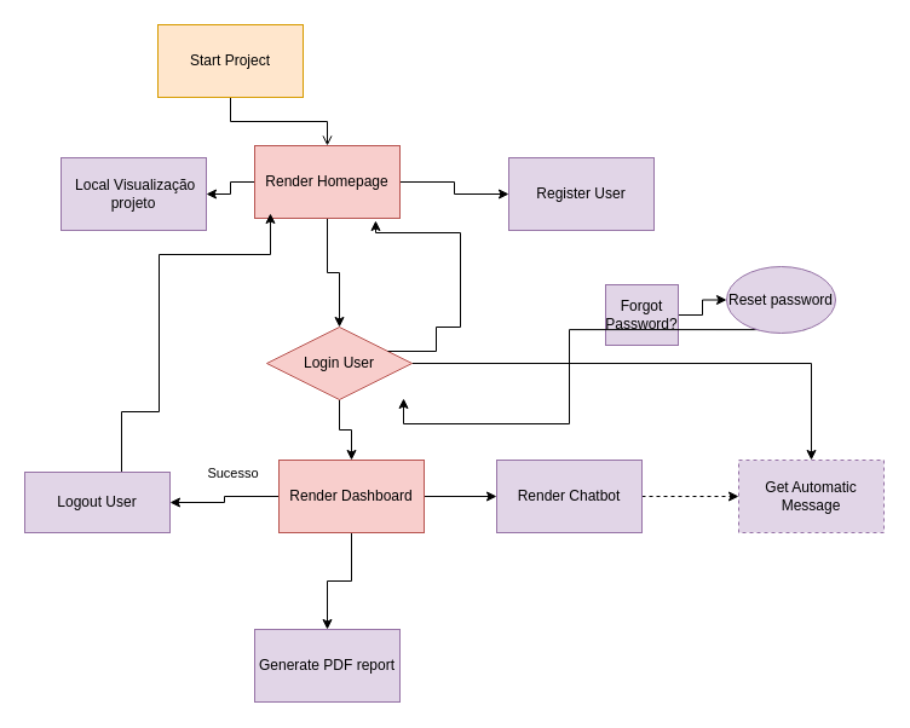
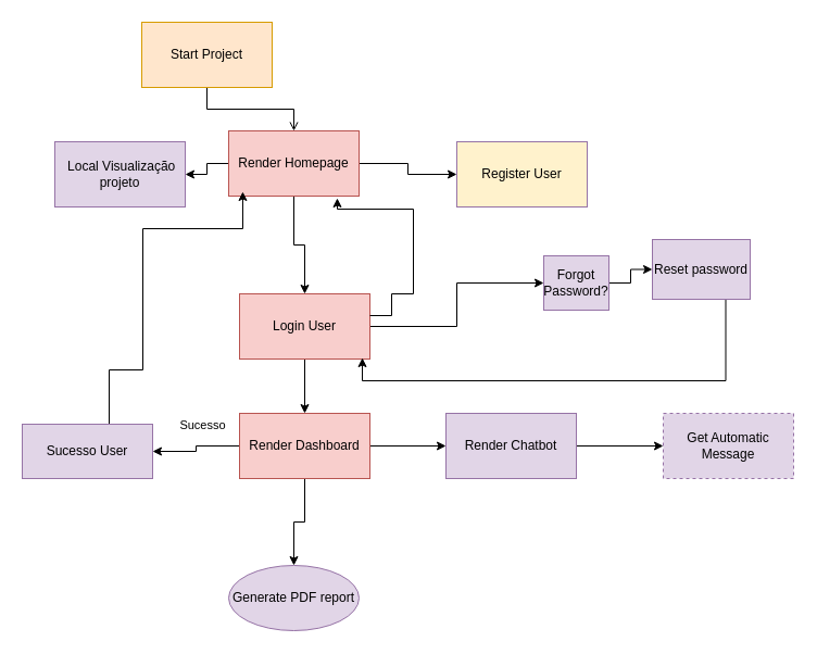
  <mxCell id="0" />
  <mxCell id="1" parent="0" />
  <mxCell id="2" value="" style="edgeStyle=orthogonalEdgeStyle;rounded=0;orthogonalLoop=1;jettySize=auto;html=1;endArrow=open;" edge="1" parent="1" source="3" target="7"><mxGeometry relative="1" as="geometry" /></mxCell>
  <mxCell id="3" value="&lt;div&gt;Start Project&lt;br&gt;&lt;/div&gt;" style="rounded=0;whiteSpace=wrap;html=1;fillColor=#ffe6cc;strokeColor=#d79b00;" vertex="1" parent="1"><mxGeometry x="130" y="20" width="120" height="60" as="geometry" /></mxCell>
  <mxCell id="4" value="" style="edgeStyle=orthogonalEdgeStyle;rounded=0;orthogonalLoop=1;jettySize=auto;html=1;" edge="1" parent="1" source="7" target="8"><mxGeometry relative="1" as="geometry" /></mxCell>
  <mxCell id="5" value="" style="edgeStyle=orthogonalEdgeStyle;rounded=0;orthogonalLoop=1;jettySize=auto;html=1;" edge="1" parent="1" source="7" target="9"><mxGeometry relative="1" as="geometry" /></mxCell>
  <mxCell id="6" value="" style="edgeStyle=orthogonalEdgeStyle;rounded=0;orthogonalLoop=1;jettySize=auto;html=1;" edge="1" parent="1" source="7" target="12"><mxGeometry relative="1" as="geometry" /></mxCell>
  <mxCell id="7" value="Render Homepage" style="rounded=0;whiteSpace=wrap;html=1;fillColor=#f8cecc;strokeColor=#b85450;" vertex="1" parent="1"><mxGeometry x="210" y="120" width="120" height="60" as="geometry" /></mxCell>
  <mxCell id="8" value="&amp;nbsp;Local Visualização projeto" style="rounded=0;whiteSpace=wrap;html=1;fillColor=#e1d5e7;strokeColor=#9673a6;" vertex="1" parent="1"><mxGeometry x="50" y="130" width="120" height="60" as="geometry" /></mxCell>
- <mxCell id="9" value="Register User" style="rounded=0;whiteSpace=wrap;html=1;fillColor=#e1d5e7;strokeColor=#9673a6;" vertex="1" parent="1"><mxGeometry x="420" y="130" width="120" height="60" as="geometry" /></mxCell>
+ <mxCell id="9" value="Register User" style="rounded=0;whiteSpace=wrap;html=1;fillColor=#fff2cc;strokeColor=#9673a6;" vertex="1" parent="1"><mxGeometry x="420" y="130" width="120" height="60" as="geometry" /></mxCell>
  <mxCell id="10" value="" style="edgeStyle=orthogonalEdgeStyle;rounded=0;orthogonalLoop=1;jettySize=auto;html=1;" edge="1" parent="1" source="12" target="18"><mxGeometry relative="1" as="geometry" /></mxCell>
- <mxCell id="11" value="" style="edgeStyle=orthogonalEdgeStyle;rounded=0;orthogonalLoop=1;jettySize=auto;html=1;" edge="1" parent="1" source="12" target="24"><mxGeometry relative="1" as="geometry" /></mxCell>
- <mxCell id="12" value="Login User " style="rhombus;whiteSpace=wrap;html=1;direction=west;fillColor=#f8cecc;strokeColor=#b85450;" vertex="1" parent="1"><mxGeometry x="220" y="270" width="120" height="60" as="geometry" /></mxCell>
+ <mxCell id="11" value="" style="edgeStyle=orthogonalEdgeStyle;rounded=0;orthogonalLoop=1;jettySize=auto;html=1;" edge="1" parent="1" source="12" target="26"><mxGeometry relative="1" as="geometry" /></mxCell>
+ <mxCell id="12" value="Login User " style="rounded=0;whiteSpace=wrap;html=1;direction=west;fillColor=#f8cecc;strokeColor=#b85450;" vertex="1" parent="1"><mxGeometry x="220" y="270" width="120" height="60" as="geometry" /></mxCell>
  <mxCell id="13" style="edgeStyle=orthogonalEdgeStyle;rounded=0;orthogonalLoop=1;jettySize=auto;html=1;entryX=0.833;entryY=1.033;entryDx=0;entryDy=0;entryPerimeter=0;" edge="1" parent="1" source="12" target="7"><mxGeometry relative="1" as="geometry"><Array as="points"><mxPoint x="360" y="290" /><mxPoint x="360" y="270" /><mxPoint x="380" y="270" /><mxPoint x="380" y="192" /></Array></mxGeometry></mxCell>
  <mxCell id="14" value="" style="edgeStyle=orthogonalEdgeStyle;rounded=0;orthogonalLoop=1;jettySize=auto;html=1;" edge="1" parent="1" source="18" target="20"><mxGeometry relative="1" as="geometry" /></mxCell>
  <mxCell id="15" value="Sucesso" style="edgeLabel;html=1;align=center;verticalAlign=middle;resizable=0;points=[];" vertex="1" connectable="0" parent="14"><mxGeometry x="-0.176" y="-4" relative="1" as="geometry"><mxPoint y="-16" as="offset" /></mxGeometry></mxCell>
  <mxCell id="16" style="edgeStyle=orthogonalEdgeStyle;rounded=0;orthogonalLoop=1;jettySize=auto;html=1;" edge="1" parent="1" source="18" target="22"><mxGeometry relative="1" as="geometry"><mxPoint x="410" y="410" as="targetPoint" /></mxGeometry></mxCell>
  <mxCell id="17" value="" style="edgeStyle=orthogonalEdgeStyle;rounded=0;orthogonalLoop=1;jettySize=auto;html=1;" edge="1" parent="1" source="18" target="23"><mxGeometry relative="1" as="geometry" /></mxCell>
- <mxCell id="18" value="Render Dashboard" style="rounded=0;whiteSpace=wrap;html=1;direction=west;fillColor=#f8cecc;strokeColor=#b85450;" vertex="1" parent="1"><mxGeometry x="230" y="380" width="120" height="60" as="geometry" /></mxCell>
+ <mxCell id="18" value="Render Dashboard" style="rounded=0;whiteSpace=wrap;html=1;direction=west;fillColor=#f8cecc;strokeColor=#b85450;" vertex="1" parent="1"><mxGeometry x="220" y="380" width="120" height="60" as="geometry" /></mxCell>
  <mxCell id="19" style="edgeStyle=orthogonalEdgeStyle;rounded=0;orthogonalLoop=1;jettySize=auto;html=1;entryX=0.108;entryY=0.933;entryDx=0;entryDy=0;entryPerimeter=0;" edge="1" parent="1" target="7"><mxGeometry relative="1" as="geometry"><mxPoint x="230" y="210" as="targetPoint" /><mxPoint y="420" as="sourcePoint" x="100" /><Array as="points"><mxPoint y="340" x="100" /><mxPoint x="131" y="340" /><mxPoint x="131" y="210" /><mxPoint x="223" y="210" /></Array></mxGeometry></mxCell>
- <mxCell id="20" value="Logout User" style="rounded=0;whiteSpace=wrap;html=1;direction=west;fillColor=#e1d5e7;strokeColor=#9673a6;" vertex="1" parent="1"><mxGeometry x="20" y="390" width="120" height="50" as="geometry" /></mxCell>
- <mxCell id="21" value="" style="edgeStyle=orthogonalEdgeStyle;rounded=0;orthogonalLoop=1;jettySize=auto;html=1;dashed=1;" edge="1" parent="1" source="22" target="24"><mxGeometry relative="1" as="geometry" /></mxCell>
+ <mxCell id="20" value="Sucesso User" style="rounded=0;whiteSpace=wrap;html=1;direction=west;fillColor=#e1d5e7;strokeColor=#9673a6;" vertex="1" parent="1"><mxGeometry x="20" y="390" width="120" height="50" as="geometry" /></mxCell>
+ <mxCell id="21" value="" style="edgeStyle=orthogonalEdgeStyle;rounded=0;orthogonalLoop=1;jettySize=auto;html=1;" edge="1" parent="1" source="22" target="24"><mxGeometry relative="1" as="geometry" /></mxCell>
  <mxCell id="22" value="Render Chatbot" style="rounded=0;whiteSpace=wrap;html=1;fillColor=#e1d5e7;strokeColor=#9673a6;" vertex="1" parent="1"><mxGeometry x="410" y="380" width="120" height="60" as="geometry" /></mxCell>
- <mxCell id="23" value="Generate PDF report" style="rounded=0;whiteSpace=wrap;html=1;direction=west;fillColor=#e1d5e7;strokeColor=#9673a6;" vertex="1" parent="1"><mxGeometry x="210" y="520" width="120" height="60" as="geometry" /></mxCell>
+ <mxCell id="23" value="Generate PDF report" style="ellipse;whiteSpace=wrap;html=1;direction=west;fillColor=#e1d5e7;strokeColor=#9673a6;" vertex="1" parent="1"><mxGeometry x="210" y="520" width="120" height="60" as="geometry" /></mxCell>
  <mxCell id="24" value="Get Automatic Message " style="rounded=0;whiteSpace=wrap;html=1;fillColor=#e1d5e7;strokeColor=#9673a6;dashed=1;" vertex="1" parent="1"><mxGeometry x="610" y="380" width="120" height="60" as="geometry" /></mxCell>
  <mxCell id="25" value="" style="edgeStyle=orthogonalEdgeStyle;rounded=0;orthogonalLoop=1;jettySize=auto;html=1;" edge="1" parent="1" source="26" target="28"><mxGeometry relative="1" as="geometry" /></mxCell>
  <mxCell id="26" value="Forgot Password?" style="rounded=0;whiteSpace=wrap;html=1;direction=west;fillColor=#e1d5e7;strokeColor=#9673a6;" vertex="1" parent="1"><mxGeometry x="500" y="235" width="60" height="50" as="geometry" /></mxCell>
  <mxCell id="27" style="edgeStyle=orthogonalEdgeStyle;rounded=0;orthogonalLoop=1;jettySize=auto;html=1;entryX=0.058;entryY=0.017;entryDx=0;entryDy=0;entryPerimeter=0;exitX=0.25;exitY=0;exitDx=0;exitDy=0;" edge="1" parent="1" source="28" target="12"><mxGeometry relative="1" as="geometry"><mxPoint x="350" y="372.5" as="targetPoint" /><mxPoint x="660" y="280" as="sourcePoint" /></mxGeometry></mxCell>
- <mxCell id="28" value="Reset password" style="ellipse;whiteSpace=wrap;html=1;direction=west;fillColor=#e1d5e7;strokeColor=#9673a6;" vertex="1" parent="1"><mxGeometry x="600" y="220" width="90" height="55" as="geometry" /></mxCell>
+ <mxCell id="28" value="Reset password" style="rounded=0;whiteSpace=wrap;html=1;direction=west;fillColor=#e1d5e7;strokeColor=#9673a6;" vertex="1" parent="1"><mxGeometry x="600" y="220" width="90" height="55" as="geometry" /></mxCell>
